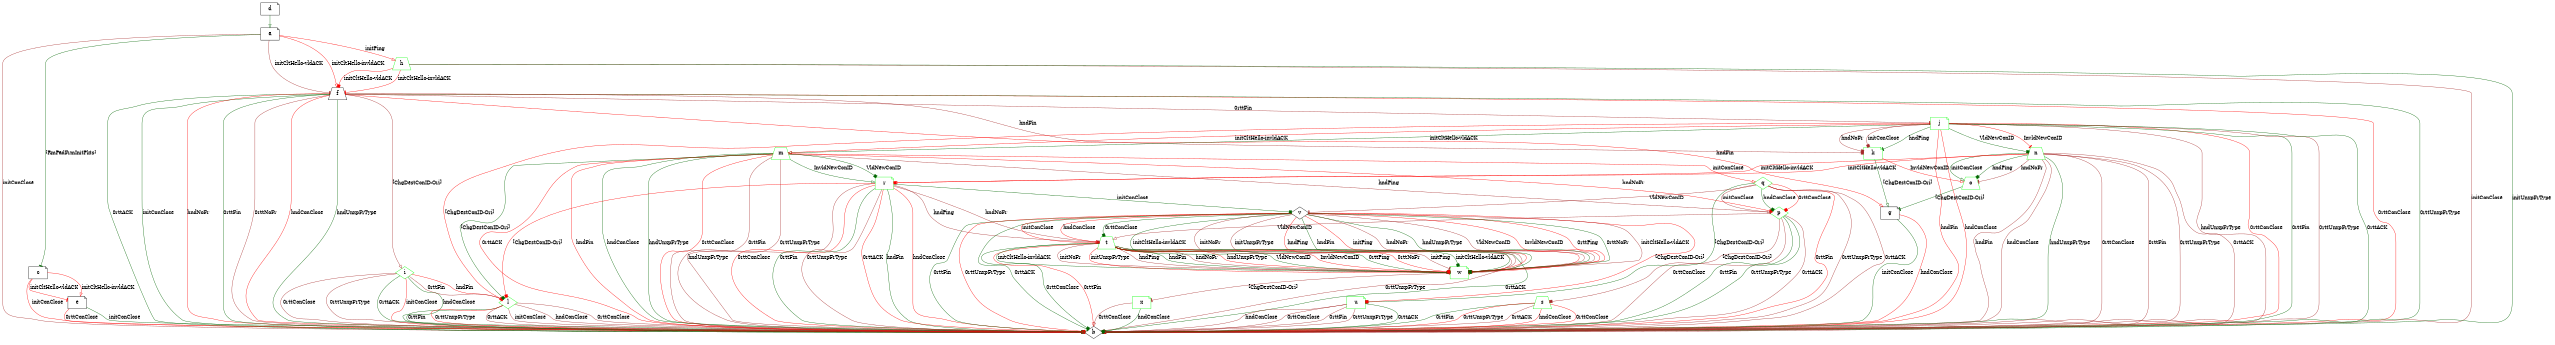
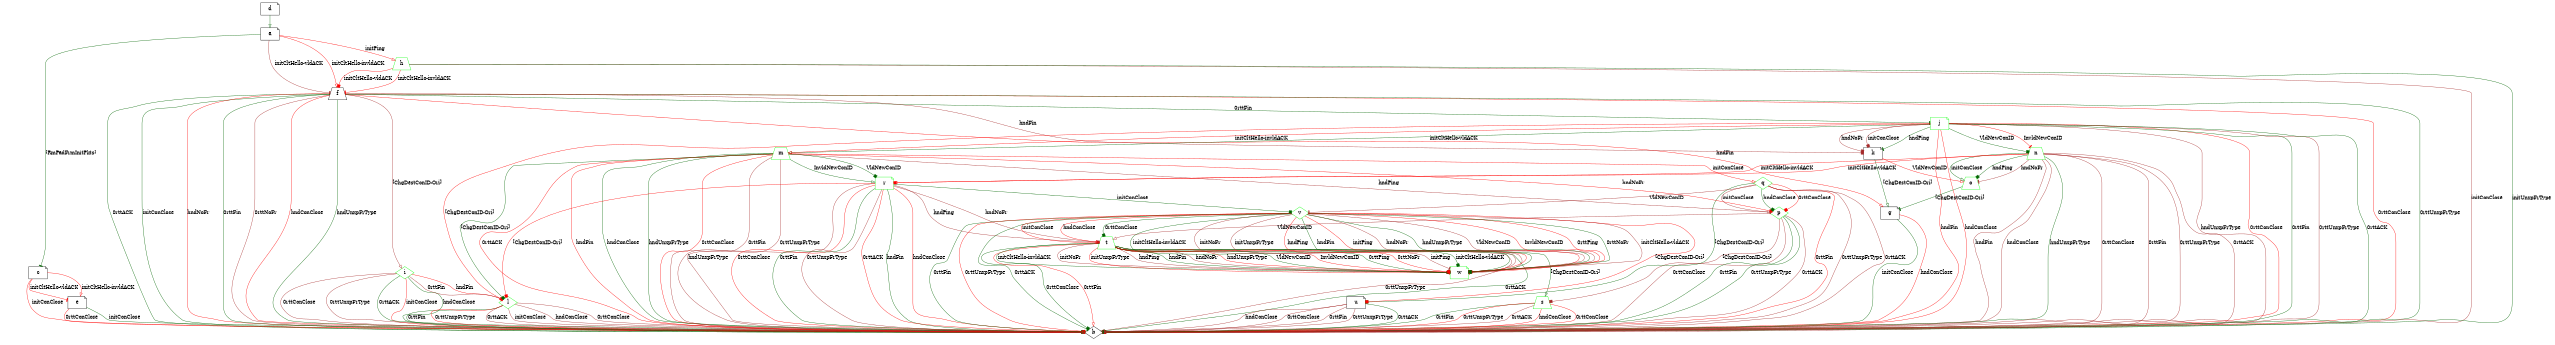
  digraph {
    node [shape=note color=green]
    edge [arrowhead=box color=brown]
    a [color=""]
    b [shape=diamond color=""]
    c [color=""]
    f [shape=trapezium color=""]
    h [shape=trapezium]
    e [color=""]
    g [color=""]
    i [shape=diamond]
    j
-   k
+   k [color=black]
    l [shape=diamond]
    m [shape=trapezium]
    n [shape=trapezium]
    o [shape=trapezium]
    d [color=""]
    p [shape=diamond]
    q [shape=diamond]
    r
    s [shape=trapezium]
    t [shape=trapezium]
-   u
-   v [color=black shape=diamond]
+   u [color=black]
+   v [shape=diamond]
    w
-   x
-   a -> b [label="initConClose "]
    a -> c [arrowhead=tee color=darkgreen label="[RmPadFrmInitPkts] "]
    a -> f [arrowhead=tee label="initCltHello-vldACK "]
    a -> f [arrowhead=onormal color=red label="initCltHello-invldACK "]
    a -> h [arrowhead=onormal color=red label="initPing "]
    c -> b [color=red label="initConClose "]
    c -> e [arrowhead=tee color=red label="initCltHello-vldACK "]
    c -> e [arrowhead=onormal color=red label="initCltHello-invldACK "]
    f -> b [arrowhead=onormal color=red label="hndConClose "]
    f -> b [color=darkgreen label="hndUnxpFrType "]
    f -> b [arrowhead=onormal color=red label="0rttConClose "]
    f -> b [arrowhead=onormal color=darkgreen label="0rttUnxpFrType "]
    f -> b [arrowhead=tee color=darkgreen label="0rttACK "]
    f -> b [arrowhead=onormal color=darkgreen label="initConClose "]
    f -> b [arrowhead=tee color=red label="hndNoFr "]
    f -> b [arrowhead=onormal color=darkgreen label="0rttFin "]
    f -> b [label="0rttNoFr "]
    f -> g [arrowhead=onormal color=red label="hndFin "]
    f -> i [arrowhead=onormal label="[ChgDestConID-Ori] "]
-   f -> j [arrowhead=tee label="0rttFin "]
+   f -> j [arrowhead=tee color=darkgreen label="0rttFin "]
    f -> k [label="hndFin "]
    h -> b [label="initConClose "]
    h -> b [arrowhead=onormal color=darkgreen label="initUnxpFrType "]
    h -> f [color=red label="initCltHello-vldACK "]
    h -> f [arrowhead=tee color=red label="initCltHello-invldACK "]
    e -> b [arrowhead=onormal color=darkgreen label="initConClose "]
    e -> b [arrowhead=tee color=red label="0rttConClose "]
    g -> b [color=red label="hndConClose "]
    g -> b [arrowhead=tee color=darkgreen label="initConClose "]
    i -> b [arrowhead=onormal color=red label="initConClose "]
    i -> b [arrowhead=onormal color=darkgreen label="hndConClose "]
    i -> b [label="0rttConClose "]
    i -> b [label="0rttUnxpFrType "]
    i -> b [arrowhead=onormal color=darkgreen label="0rttACK "]
    i -> l [arrowhead=onormal color=red label="hndFin "]
    i -> l [arrowhead=tee label="0rttFin "]
    j -> b [arrowhead=tee color=red label="hndFin "]
    j -> b [arrowhead=onormal color=red label="hndConClose "]
    j -> b [arrowhead=tee label="hndUnxpFrType "]
    j -> b [color=red label="0rttConClose "]
    j -> b [color=darkgreen label="0rttFin "]
    j -> b [label="0rttUnxpFrType "]
    j -> b [color=darkgreen label="0rttACK "]
    j -> k [label="initConClose "]
    j -> k [arrowhead=tee color=darkgreen label="hndPing "]
    j -> k [label="hndNoFr "]
    j -> l [color=red label="[ChgDestConID-Ori] "]
    j -> m [arrowhead=onormal color=darkgreen label="initCltHello-vldACK "]
    j -> m [arrowhead=onormal color=red label="initCltHello-invldACK "]
    j -> n [color=darkgreen label="VldNewConID "]
    j -> n [arrowhead=tee color=red label="InvldNewConID "]
    k -> g [arrowhead=onormal color=darkgreen label="[ChgDestConID-Ori] "]
-   k -> o [arrowhead=onormal color=red label="InvldNewConID "]
+   k -> o [arrowhead=onormal color=red label="VldNewConID "]
    l -> b [label="initConClose "]
    l -> b [label="hndConClose "]
    l -> b [arrowhead=tee label="0rttConClose "]
    l -> b [arrowhead=tee color=darkgreen label="0rttFin "]
    l -> b [color=red label="0rttUnxpFrType "]
    l -> b [label="0rttACK "]
    m -> b [arrowhead=tee color=red label="hndFin "]
    m -> b [color=darkgreen label="hndConClose "]
    m -> b [arrowhead=tee color=darkgreen label="hndUnxpFrType "]
    m -> b [arrowhead=tee color=red label="0rttConClose "]
    m -> b [arrowhead=tee label="0rttFin "]
    m -> b [label="0rttUnxpFrType "]
    m -> b [color=red label="0rttACK "]
    m -> l [color=darkgreen label="[ChgDestConID-Ori] "]
    m -> p [arrowhead=tee label="hndPing "]
    m -> p [color=red label="hndNoFr "]
    m -> q [arrowhead=onormal color=red label="initConClose "]
    m -> r [color=darkgreen label="VldNewConID "]
    m -> r [arrowhead=onormal color=darkgreen label="InvldNewConID "]
    n -> b [arrowhead=onormal label="hndFin "]
    n -> b [arrowhead=onormal label="hndConClose "]
    n -> b [arrowhead=tee color=darkgreen label="hndUnxpFrType "]
    n -> b [arrowhead=tee label="0rttConClose "]
    n -> b [arrowhead=onormal label="0rttFin "]
    n -> b [arrowhead=tee label="0rttUnxpFrType "]
    n -> b [arrowhead=tee label="0rttACK "]
    n -> o [arrowhead=onormal color=darkgreen label="initConClose "]
    n -> o [color=darkgreen label="hndPing "]
    n -> o [arrowhead=tee label="hndNoFr "]
    n -> r [arrowhead=onormal color=red label="initCltHello-vldACK "]
    n -> r [color=red label="initCltHello-invldACK "]
    o -> g [arrowhead=tee color=darkgreen label="[ChgDestConID-Ori] "]
    d -> a [arrowhead=onormal color=darkgreen]
    p -> b [label="0rttConClose "]
    p -> b [color=darkgreen label="0rttFin "]
    p -> b [color=darkgreen label="0rttUnxpFrType "]
    p -> b [label="0rttACK "]
    p -> s [label="[ChgDestConID-Ori] "]
    p -> t [arrowhead=onormal label="VldNewConID "]
    q -> b [color=red label="0rttFin "]
    q -> b [arrowhead=onormal label="0rttUnxpFrType "]
    q -> b [arrowhead=onormal label="0rttACK "]
    q -> p [arrowhead=onormal label="initConClose "]
    q -> p [color=darkgreen label="hndConClose "]
    q -> p [color=red label="0rttConClose "]
    q -> u [color=darkgreen label="[ChgDestConID-Ori] "]
    q -> v [arrowhead=tee label="VldNewConID "]
    r -> b [color=darkgreen label="hndFin "]
    r -> b [arrowhead=tee color=red label="hndConClose "]
    r -> b [label="hndUnxpFrType "]
    r -> b [arrowhead=tee color=red label="0rttConClose "]
    r -> b [arrowhead=tee color=darkgreen label="0rttFin "]
    r -> b [arrowhead=tee label="0rttUnxpFrType "]
    r -> b [arrowhead=tee color=red label="0rttACK "]
    r -> l [color=red label="[ChgDestConID-Ori] "]
    r -> t [label="hndPing "]
    r -> t [arrowhead=onormal label="hndNoFr "]
    r -> v [color=darkgreen label="initConClose "]
    s -> b [color=red label="hndConClose "]
    s -> b [arrowhead=onormal color=red label="0rttConClose "]
    s -> b [arrowhead=tee color=darkgreen label="0rttFin "]
    s -> b [arrowhead=onormal color=red label="0rttUnxpFrType "]
    s -> b [arrowhead=onormal label="0rttACK "]
    t -> b [color=darkgreen label="0rttConClose "]
    t -> b [arrowhead=onormal color=red label="0rttFin "]
    t -> b [arrowhead=onormal label="0rttUnxpFrType "]
    t -> b [arrowhead=onormal color=darkgreen label="0rttACK "]
+   t -> s [arrowhead=onormal color=darkgreen label="[ChgDestConID-Ori] "]
    t -> w [arrowhead=tee label="initPing "]
    t -> w [color=darkgreen label="initCltHello-vldACK "]
    t -> w [arrowhead=tee color=darkgreen label="initCltHello-invldACK "]
    t -> w [label="initNoFr "]
    t -> w [arrowhead=tee color=red label="initUnxpFrType "]
    t -> w [arrowhead=onormal label="hndPing "]
    t -> w [color=darkgreen label="hndFin "]
    t -> w [label="hndNoFr "]
    t -> w [arrowhead=onormal color=red label="hndUnxpFrType "]
    t -> w [color=darkgreen label="VldNewConID "]
    t -> w [arrowhead=tee color=red label="InvldNewConID "]
    t -> w [arrowhead=onormal color=darkgreen label="0rttPing "]
    t -> w [color=red label="0rttNoFr "]
    u -> b [arrowhead=tee label="hndConClose "]
    u -> b [arrowhead=tee label="0rttConClose "]
    u -> b [arrowhead=onormal label="0rttFin "]
    u -> b [label="0rttUnxpFrType "]
    u -> b [arrowhead=tee color=darkgreen label="0rttACK "]
    v -> b [arrowhead=onormal color=darkgreen label="0rttFin "]
    v -> b [arrowhead=onormal color=red label="0rttUnxpFrType "]
    v -> b [arrowhead=tee color=darkgreen label="0rttACK "]
    v -> t [arrowhead=onormal color=red label="initConClose "]
    v -> t [arrowhead=onormal color=red label="hndConClose "]
    v -> t [color=darkgreen label="0rttConClose "]
    v -> u [color=red label="[ChgDestConID-Ori] "]
    v -> w [arrowhead=onormal color=red label="initPing "]
    v -> w [label="initCltHello-vldACK "]
    v -> w [color=darkgreen label="initCltHello-invldACK "]
    v -> w [arrowhead=tee label="initNoFr "]
    v -> w [arrowhead=tee label="initUnxpFrType "]
    v -> w [arrowhead=onormal color=red label="hndPing "]
    v -> w [color=darkgreen label="hndFin "]
    v -> w [label="hndNoFr "]
    v -> w [color=darkgreen label="hndUnxpFrType "]
    v -> w [arrowhead=tee label="VldNewConID "]
    v -> w [arrowhead=tee color=red label="InvldNewConID "]
    v -> w [arrowhead=onormal color=red label="0rttPing "]
    v -> w [color=darkgreen label="0rttNoFr "]
-   w -> x [arrowhead=tee label="[ChgDestConID-Ori] "]
-   x -> b [color=darkgreen label="hndConClose "]
-   x -> b [arrowhead=onormal label="0rttConClose "]
  }
